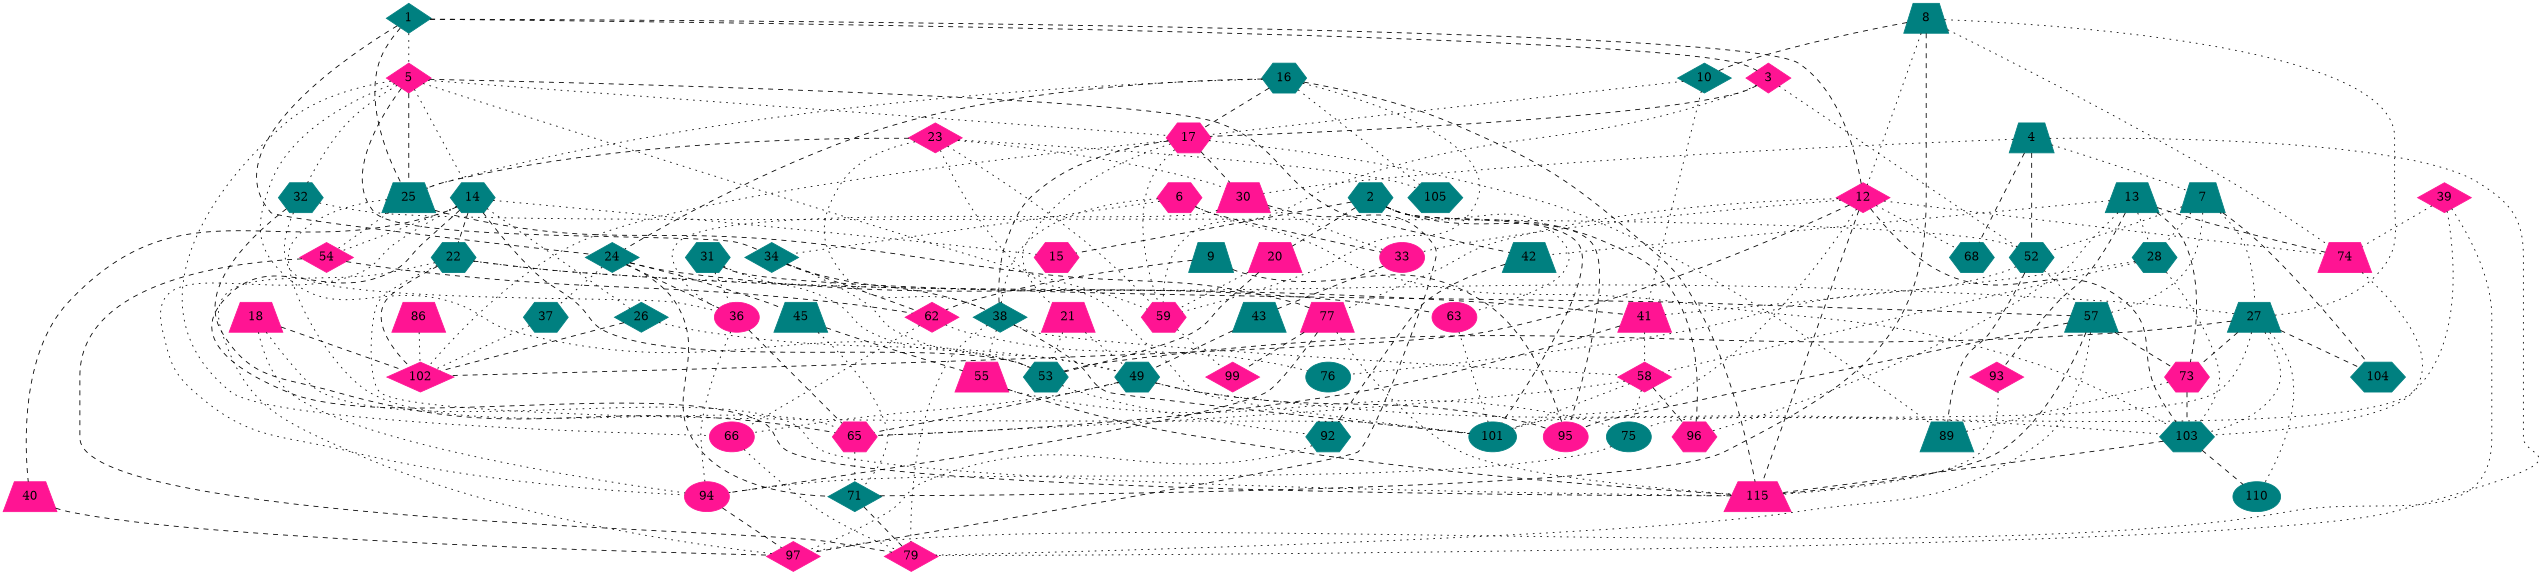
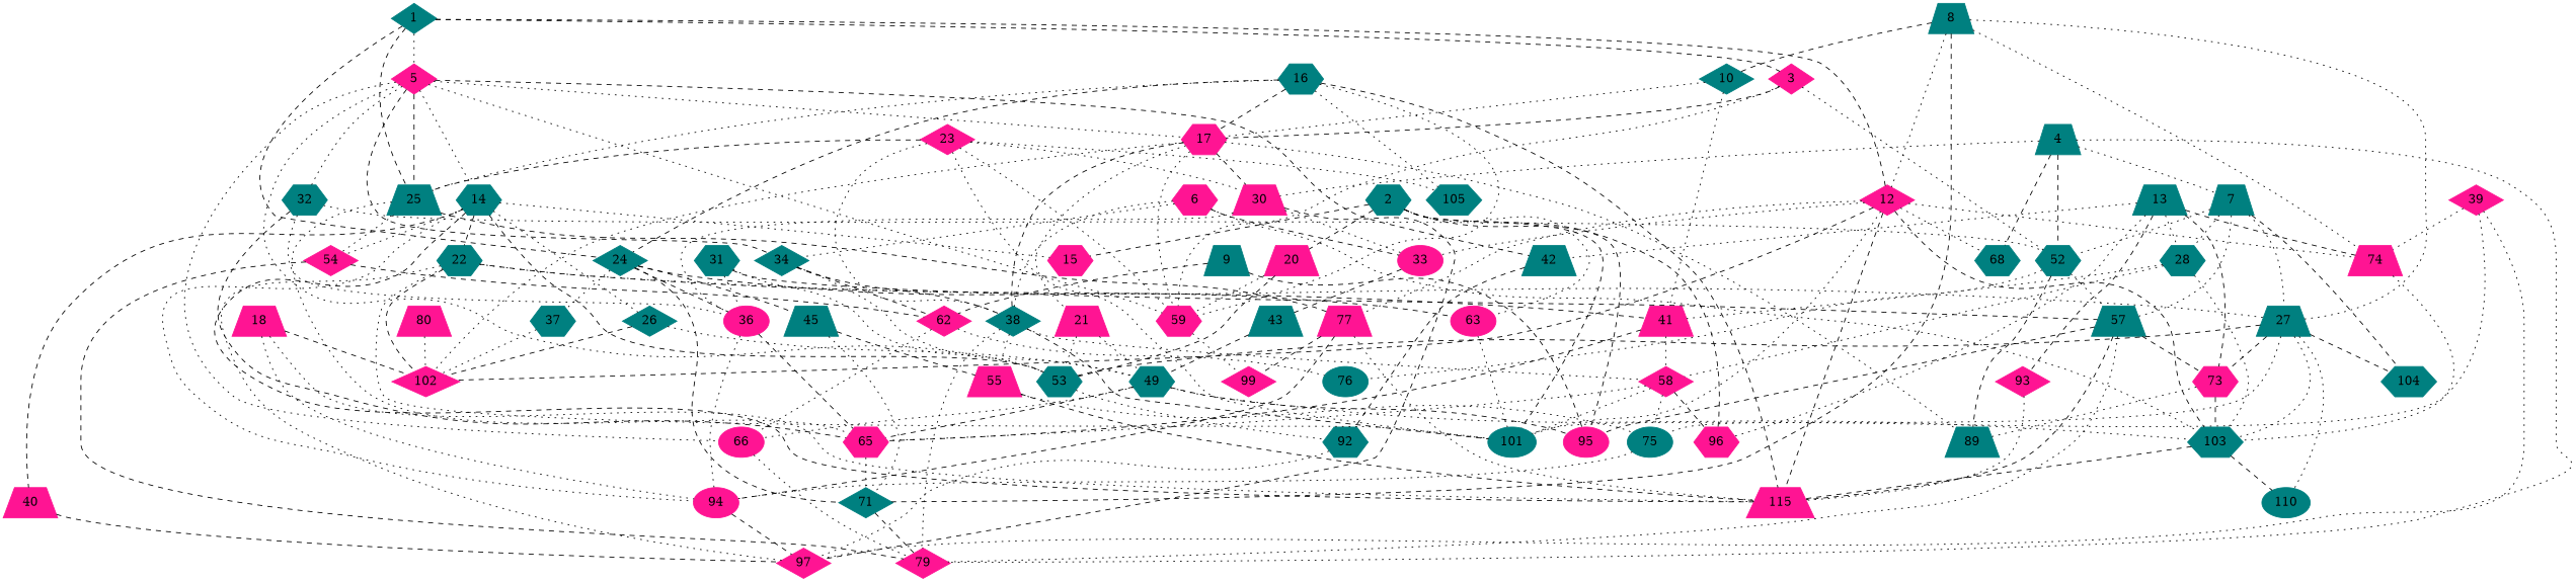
  graph {
    node [color=teal shape=trapezium style=filled]
    edge [style=dotted]
    1 [shape=diamond super="+11"]
    3 [color=deeppink shape=diamond]
    5 [color=deeppink shape=diamond super="+117"]
    12 [color=deeppink shape=diamond super="+65"]
    24 [shape=diamond super="+46"]
    25 [super="+88"]
    17 [color=deeppink shape=hexagon super="+29"]
    52 [shape=hexagon super="+118"]
    59 [color=deeppink shape=hexagon super="+111"]
    14 [shape=hexagon super="+19"]
    32 [shape=hexagon super="+69"]
    34 [shape=diamond super="+80"]
    42
    53 [shape=hexagon super="+61"]
    66 [color=deeppink shape=ellipse super="+85"]
    101 [shape=ellipse super="+106"]
    68 [shape=hexagon]
    33 [color=deeppink shape=ellipse super="+119"]
    103 [shape=hexagon super="+114"]
    74 [color=deeppink super="+90"]
    77 [color=deeppink]
    102 [color=deeppink shape=diamond super="+107"]
    115 [color=deeppink super="+116"]
    63 [color=deeppink shape=ellipse]
    71 [shape=diamond]
    36 [color=deeppink shape=ellipse super="+56"]
    37 [shape=hexagon]
    45 [super="+47"]
    54 [color=deeppink shape=diamond]
    n30 [color=deeppink label=65 shape=hexagon super="+109"]
    2 [shape=hexagon super="+60"]
    15 [color=deeppink shape=hexagon]
    20 [color=deeppink]
    95 [color=deeppink shape=ellipse]
    96 [color=deeppink shape=hexagon]
    30 [color=deeppink super="+44"]
    38 [shape=diamond super="+108"]
    21 [color=deeppink]
    89
    57 [super="+87"]
    76 [shape=ellipse]
    99 [color=deeppink shape=diamond]
    4 [super="+84"]
    7 [super="+64"]
    79 [color=deeppink shape=diamond]
    27 [super="+51"]
    28 [shape=hexagon super="+83"]
    104 [shape=hexagon]
    97 [color=deeppink shape=diamond super="+113"]
    22 [shape=hexagon super="+81"]
    26 [shape=diamond super="+35"]
    40 [color=deeppink]
    94 [color=deeppink shape=ellipse super="+98"]
    62 [color=deeppink shape=diamond]
    49 [shape=hexagon super="+72"]
    92 [shape=hexagon]
    43
    6 [color=deeppink shape=hexagon]
    58 [color=deeppink shape=diamond super="+100"]
    55 [color=deeppink super="+82"]
    110 [shape=ellipse]
    73 [color=deeppink shape=hexagon super="+78"]
    41 [color=deeppink super="+70"]
    8 [super="+48"]
    10 [shape=diamond]
    9
    13
    93 [color=deeppink shape=diamond]
    16 [shape=hexagon super="+50"]
    105 [shape=hexagon]
    18 [color=deeppink]
    23 [color=deeppink shape=diamond super="+112"]
    75 [shape=ellipse super="+91"]
    31 [shape=hexagon]
    39 [color=deeppink shape=diamond]
-   86 [color=deeppink]
+   86 [color=deeppink label=80]
    1 -- 3 [style=dashed]
    1 -- 5
    1 -- 12 [style=dashed]
    1 -- 24 [style=dashed]
    1 -- 25 [style=dashed]
    3 -- 17 [style=dashed]
    3 -- 52
    3 -- 59
    5 -- 25 [style=dashed]
    5 -- 17
    5 -- 59
    5 -- 14
    5 -- 32
    5 -- 34 [style=dashed]
    5 -- 42 [style=dashed]
    5 -- 53
    5 -- 66
    12 -- 101
    12 -- 68
    12 -- 33
    12 -- 103 [style=dashed]
    12 -- 74
    12 -- 77
    12 -- 102 [style=dashed]
    12 -- 115 [style=dashed]
    24 -- 63 [style=dashed]
    24 -- 71 [style=dashed]
    24 -- 36 [style=dashed]
    24 -- 37
    24 -- 45 [style=dashed]
    25 -- 77 [style=dashed]
    25 -- 54
    25 -- n30
    17 -- 59
    17 -- 102
    17 -- 30 [style=dashed]
    17 -- 38 [style=dashed]
    17 -- 21
    17 -- 89
    52 -- 89 [style=dashed]
    52 -- 57
    52 -- 76
    59 -- 99
    14 -- 53 [style=dashed]
    14 -- 115 [style=dashed]
    14 -- 54
    14 -- 15
    14 -- 22 [style=dashed]
    14 -- 26
    14 -- 40 [style=dashed]
    14 -- 94
    32 -- 52
    32 -- 36
    32 -- n30 [style=dashed]
    34 -- 38 [style=dashed]
    34 -- 62 [style=dashed]
    34 -- 49
    42 -- 92 [style=dashed]
    53 -- 92
    66 -- 79
    33 -- 43 [style=dashed]
    103 -- 115 [style=dashed]
    103 -- 110 [style=dashed]
    74 -- 103
    77 -- 115
    77 -- 99 [style=dashed]
    77 -- 94 [style=dashed]
    63 -- 101
    71 -- 79 [style=dashed]
    36 -- n30 [style=dashed]
    36 -- 94
    37 -- 102
    45 -- 71
    45 -- 55 [style=dashed]
    54 -- 79 [style=dashed]
    54 -- 62 [style=dashed]
    n30 -- 71
    2 -- 101 [style=dashed]
    2 -- 63
    2 -- 15 [style=dashed]
    2 -- 20 [style=dashed]
    2 -- 95 [style=dashed]
    2 -- 96 [style=dashed]
    20 -- 59
    20 -- 53 [style=dashed]
    30 -- 33
    30 -- 36
    30 -- 97 [style=dashed]
    38 -- 101 [style=dashed]
    38 -- 79
    38 -- 58
    38 -- 55
    21 -- 53
    21 -- 49
    57 -- 115 [style=dashed]
    57 -- 95 [style=dashed]
    57 -- 79
    57 -- 73 [style=dashed]
    4 -- 52 [style=dashed]
    4 -- 68 [style=dashed]
    4 -- 30
    4 -- 7
    4 -- 79
    7 -- 52
    7 -- 57
    7 -- 27
    7 -- 28
    7 -- 104 [style=dashed]
    27 -- 53 [style=dashed]
    27 -- 101
    27 -- 103
    27 -- 104 [style=dashed weight=2]
    27 -- 110
    27 -- 73 [style=dashed]
    28 -- 103
    28 -- 58 [weight=2]
    28 -- 41
    22 -- 101
    22 -- 102 [style=dashed weight=2]
    22 -- 27
    22 -- 97
    22 -- 41 [style=dashed]
    26 -- 102 [style=dashed]
    26 -- 49 [weight=2]
    40 -- 97 [style=dashed]
    94 -- 97 [style=dashed]
    62 -- 66
    62 -- 76
    49 -- 66
    49 -- 103
    49 -- n30 [style=dashed]
    49 -- 95 [style=dashed]
    92 -- 97
    43 -- 49 [style=dashed]
    6 -- 34
    6 -- 33 [style=dashed]
    6 -- 103
    6 -- 38
    58 -- 101
    58 -- n30
    58 -- 96 [style=dashed]
    58 -- 75
    55 -- 115 [style=dashed]
    55 -- 75
    73 -- 103 [style=dashed]
    73 -- 89
    41 -- n30 [style=dashed]
    41 -- 58
    8 -- 12
    8 -- 74
    8 -- 71 [style=dashed]
    8 -- 27
    8 -- 10 [style=dashed]
    10 -- 17
    10 -- 41
    9 -- 95 [style=dashed]
    9 -- 62 [style=dashed]
    13 -- 42
    13 -- 74 [style=dashed]
    13 -- 96
    13 -- 28
    13 -- 73 [style=dashed]
    13 -- 93 [style=dashed]
    93 -- 115
    16 -- 24 [style=dashed]
    16 -- 25
    16 -- 17 [style=dashed]
    16 -- 59
    16 -- 115 [style=dashed]
    16 -- 105
    18 -- 102 [style=dashed]
    18 -- 115
    18 -- 94
    23 -- 25 [style=dashed]
    23 -- 59
    23 -- 101
    23 -- 30
    23 -- 38
    23 -- 105
    75 -- 94
    31 -- 53
    31 -- 36
    31 -- 57 [style=dashed]
    39 -- 74
    39 -- 97
    39 -- 75
    86 -- 102 [weight=2]
  }
